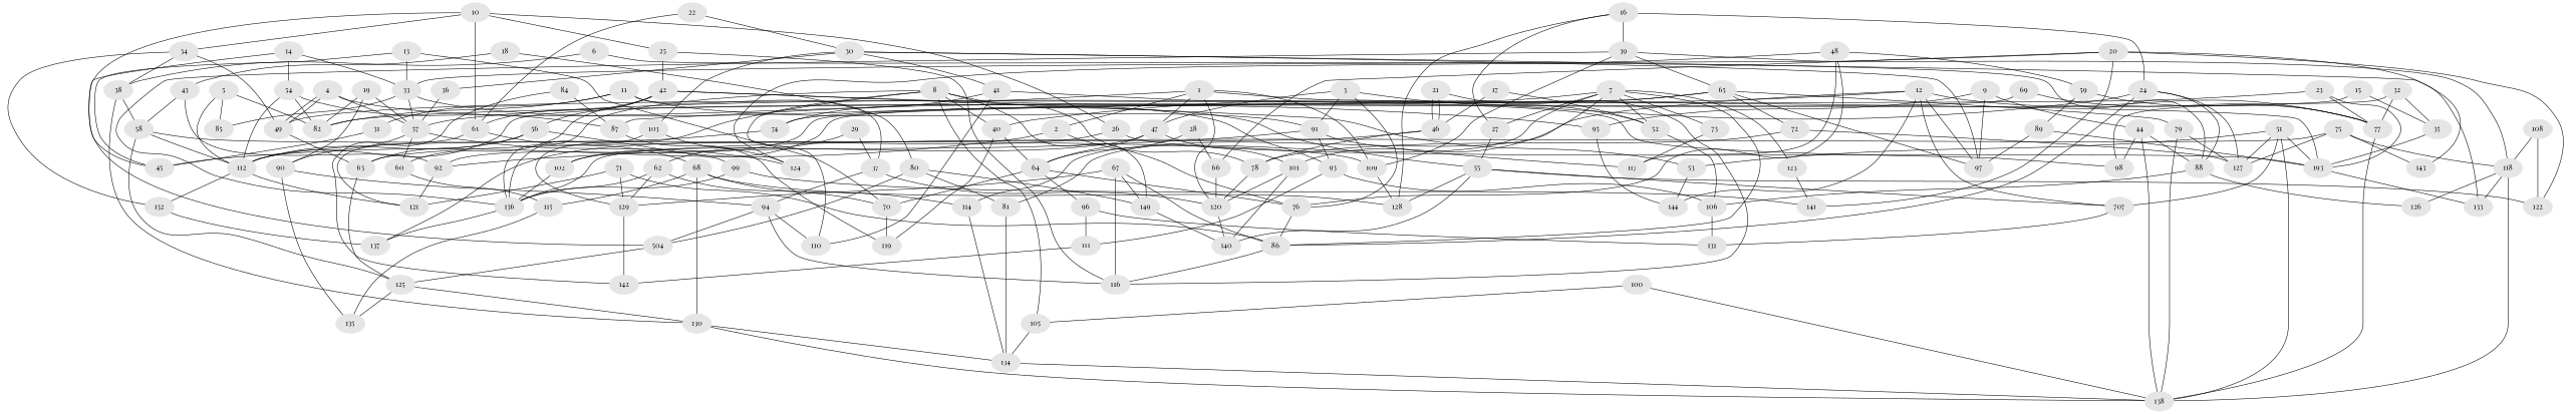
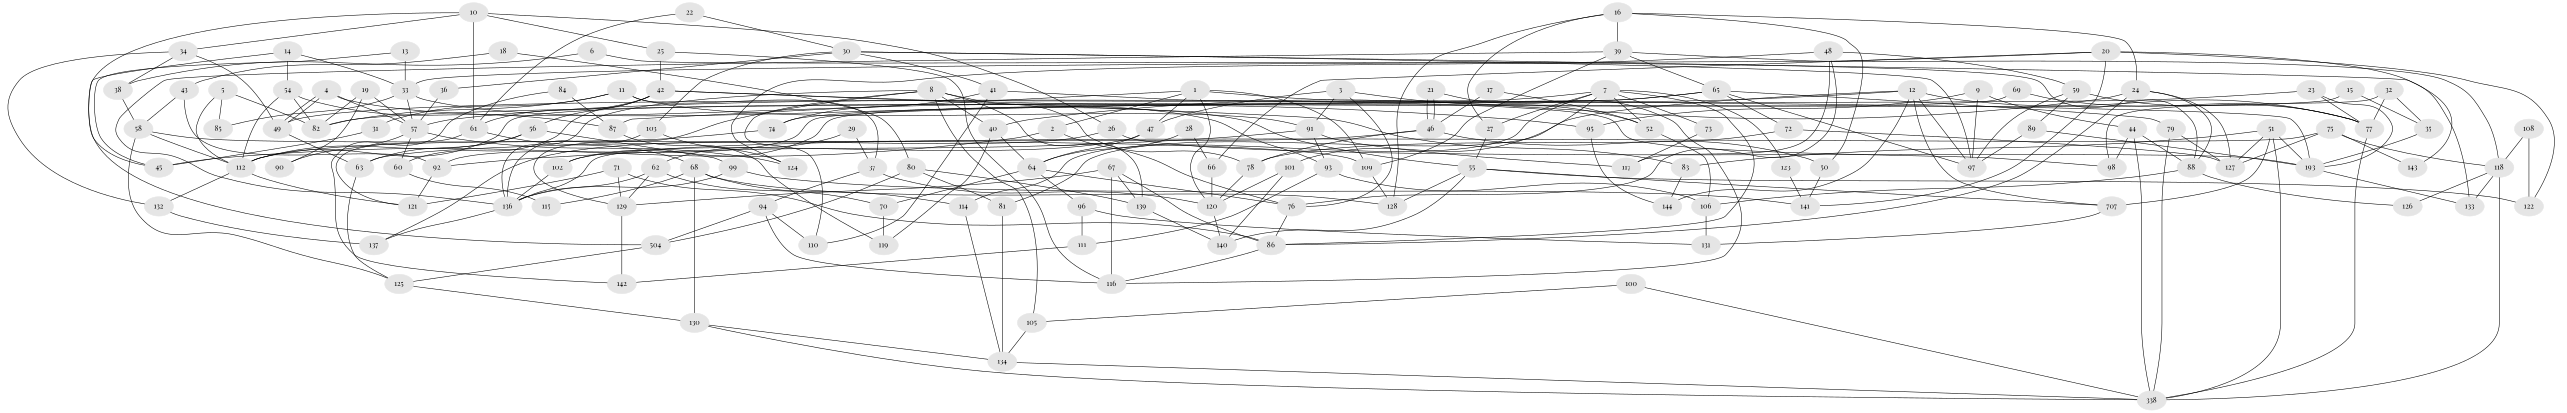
  graph {
    fontname="Playfair Display"
    node [color=gray90 fontname="Playfair Display" style=filled]
    edge [fontname="Playfair Display"]
    1
    2
    47
    87
    109
    n6 [label=193]
    120
    45
    76
    101
    102
    64
    119
    128
    133
    140
    86
    3
    52
    91
    106
    93
    92
    117
    4
    49
    57
    63
    90
    60
    124
    111
    5
    82
    85
    112
    132
    121
    6
    38
    88
    58
    130
    126
    7
    27
    73
    114
    123
    15
    35
    55
    116
    134
    141
    8
    40
    78
    105
    110
    129
    136
-   139 [label=149]
+   139
    142
    137
    9
    44
    95
    97
    98
-   138
+   138 [label=338]
    144
    10
    25
    26
    34
    61
    42
    68
    11
    31
    37
    94
    12
    77
    81
    n87 [label=707]
    131
    13
    33
    70
    14
    54
    n94 [label=504]
    125
    16
    24
    39
+   50
    127
    65
    118
    17
    46
    18
    43
    80
    19
-   135
    20
    66
    122
    143
    21
    22
    30
    36
    41
    103
    23
-   53
+   53 [label=83]
    56
    28
    96
    29
    62
    74
    32
    72
    79
    99
    115
    48
    59
    89
    51
    67
    69
    71
    75
    84
    100
    108
    1 -- 2
    1 -- 47
    1 -- 87
    1 -- 109
    1 -- n6
    1 -- 120
    2 -- 45
    2 -- 76
-   47 -- 101
    47 -- 102
    47 -- 64
    87 -- 119
    109 -- 128
    n6 -- 133
    120 -- 140
    76 -- 86
    101 -- 120
    101 -- 140
    102 -- 136
    64 -- 76
    64 -- 70
    64 -- 96
    86 -- 116
    3 -- 47
    3 -- 76
    3 -- 52
    3 -- 91
    52 -- 106
    91 -- 93
    91 -- 92
    91 -- 117
    106 -- 131
    93 -- 106
    93 -- 111
    92 -- 121
    4 -- 93
    4 -- 49
    4 -- 49
    4 -- 57
    49 -- 63
    57 -- 90
    57 -- 60
    57 -- 124
    63 -- 125
-   90 -- 94
-   90 -- 135
    60 -- 115
    111 -- 142
    5 -- 82
    5 -- 85
    5 -- 112
    112 -- 132
    112 -- 121
    132 -- 137
    6 -- 38
    6 -- 88
    38 -- 58
-   38 -- 130
    88 -- 106
    88 -- 126
    58 -- 109
    58 -- 112
    58 -- 125
    130 -- 134
    130 -- 138
    7 -- 101
    7 -- 86
    7 -- 52
    7 -- 49
    7 -- 27
    7 -- 73
    7 -- 114
    7 -- 123
    27 -- 55
    73 -- 117
    114 -- 134
    123 -- 141
    15 -- 102
    15 -- 35
    35 -- n6
    55 -- 128
    55 -- 140
    55 -- n87
    55 -- 122
    134 -- 138
    8 -- 40
    8 -- 78
    8 -- 105
    8 -- 110
    8 -- 129
    8 -- 136
    8 -- 139
    40 -- 64
    40 -- 119
    78 -- 120
    105 -- 134
    129 -- 142
    136 -- 137
    139 -- 140
    9 -- 44
    9 -- 95
    9 -- 97
    44 -- 88
    44 -- 98
    44 -- 138
    95 -- 144
    10 -- 45
    10 -- 25
    10 -- 26
    10 -- 34
    10 -- 61
    25 -- 116
    25 -- 42
    26 -- n6
    26 -- 137
    34 -- 49
    34 -- 132
    34 -- 38
    61 -- 121
    61 -- 68
    42 -- 60
    42 -- 95
    42 -- 61
    42 -- 53
    42 -- 56
    68 -- 128
    68 -- 130
    68 -- 114
    68 -- 115
    11 -- 91
    11 -- 82
    11 -- 31
    11 -- 37
    31 -- 45
    37 -- 120
    37 -- 94
    94 -- 116
    94 -- 110
    94 -- n94
    12 -- 57
    12 -- 97
    12 -- 144
    12 -- 77
    12 -- 81
    12 -- n87
    77 -- 138
    81 -- 134
    n87 -- 131
    13 -- 45
    13 -- 33
-   13 -- 70
    33 -- 57
    33 -- 85
    33 -- 55
    70 -- 119
    14 -- 33
    14 -- 54
    14 -- n94
    54 -- 87
    54 -- 82
    54 -- 112
    n94 -- 125
    125 -- 130
-   125 -- 135
    16 -- 128
    16 -- 27
    16 -- 24
    16 -- 39
+   16 -- 50
    24 -- 86
    24 -- 88
    24 -- 40
    24 -- 127
    39 -- 109
    39 -- 136
    39 -- 65
    39 -- 118
+   50 -- 141
    65 -- 92
    65 -- 97
    65 -- 74
    65 -- 72
    65 -- 79
    118 -- 133
    118 -- 126
    118 -- 138
    17 -- 52
    17 -- 46
    46 -- 63
    46 -- 78
+   46 -- 50
    18 -- 43
    18 -- 80
    43 -- 92
    43 -- 58
    80 -- 139
    80 -- 81
    80 -- n94
    19 -- 57
    19 -- 90
    19 -- 82
    20 -- 141
    20 -- 33
    20 -- 66
    20 -- 122
    20 -- 143
    66 -- 120
    21 -- 116
    21 -- 46
    21 -- 46
    22 -- 61
    22 -- 30
    30 -- 133
    30 -- 97
    30 -- 36
    30 -- 41
    30 -- 103
    36 -- 57
    41 -- 110
    41 -- 98
    41 -- 74
    103 -- 124
    103 -- 136
    23 -- n6
    23 -- 82
    23 -- 77
    53 -- 144
    56 -- 63
    56 -- 112
    56 -- 99
    28 -- 64
    28 -- 66
    96 -- 111
    96 -- 131
    29 -- 37
    29 -- 62
    62 -- 129
    62 -- 136
    62 -- 70
    74 -- 112
    32 -- 35
    32 -- 98
    32 -- 77
    72 -- 78
    72 -- 127
    79 -- 138
    79 -- 127
    99 -- 141
    99 -- 136
-   115 -- 135
    48 -- 76
    48 -- 117
    48 -- 124
    48 -- 59
+   59 -- 97
    59 -- 77
    59 -- 89
    89 -- n6
    89 -- 97
    51 -- n6
    51 -- 138
    51 -- n87
    51 -- 127
    51 -- 53
    67 -- 86
    67 -- 116
    67 -- 129
    67 -- 139
    69 -- 112
    69 -- 77
    71 -- 86
    71 -- 121
    71 -- 129
    75 -- 136
    75 -- 127
    75 -- 118
    75 -- 143
    84 -- 87
    84 -- 142
    100 -- 105
    100 -- 138
    108 -- 118
    108 -- 122
  }
